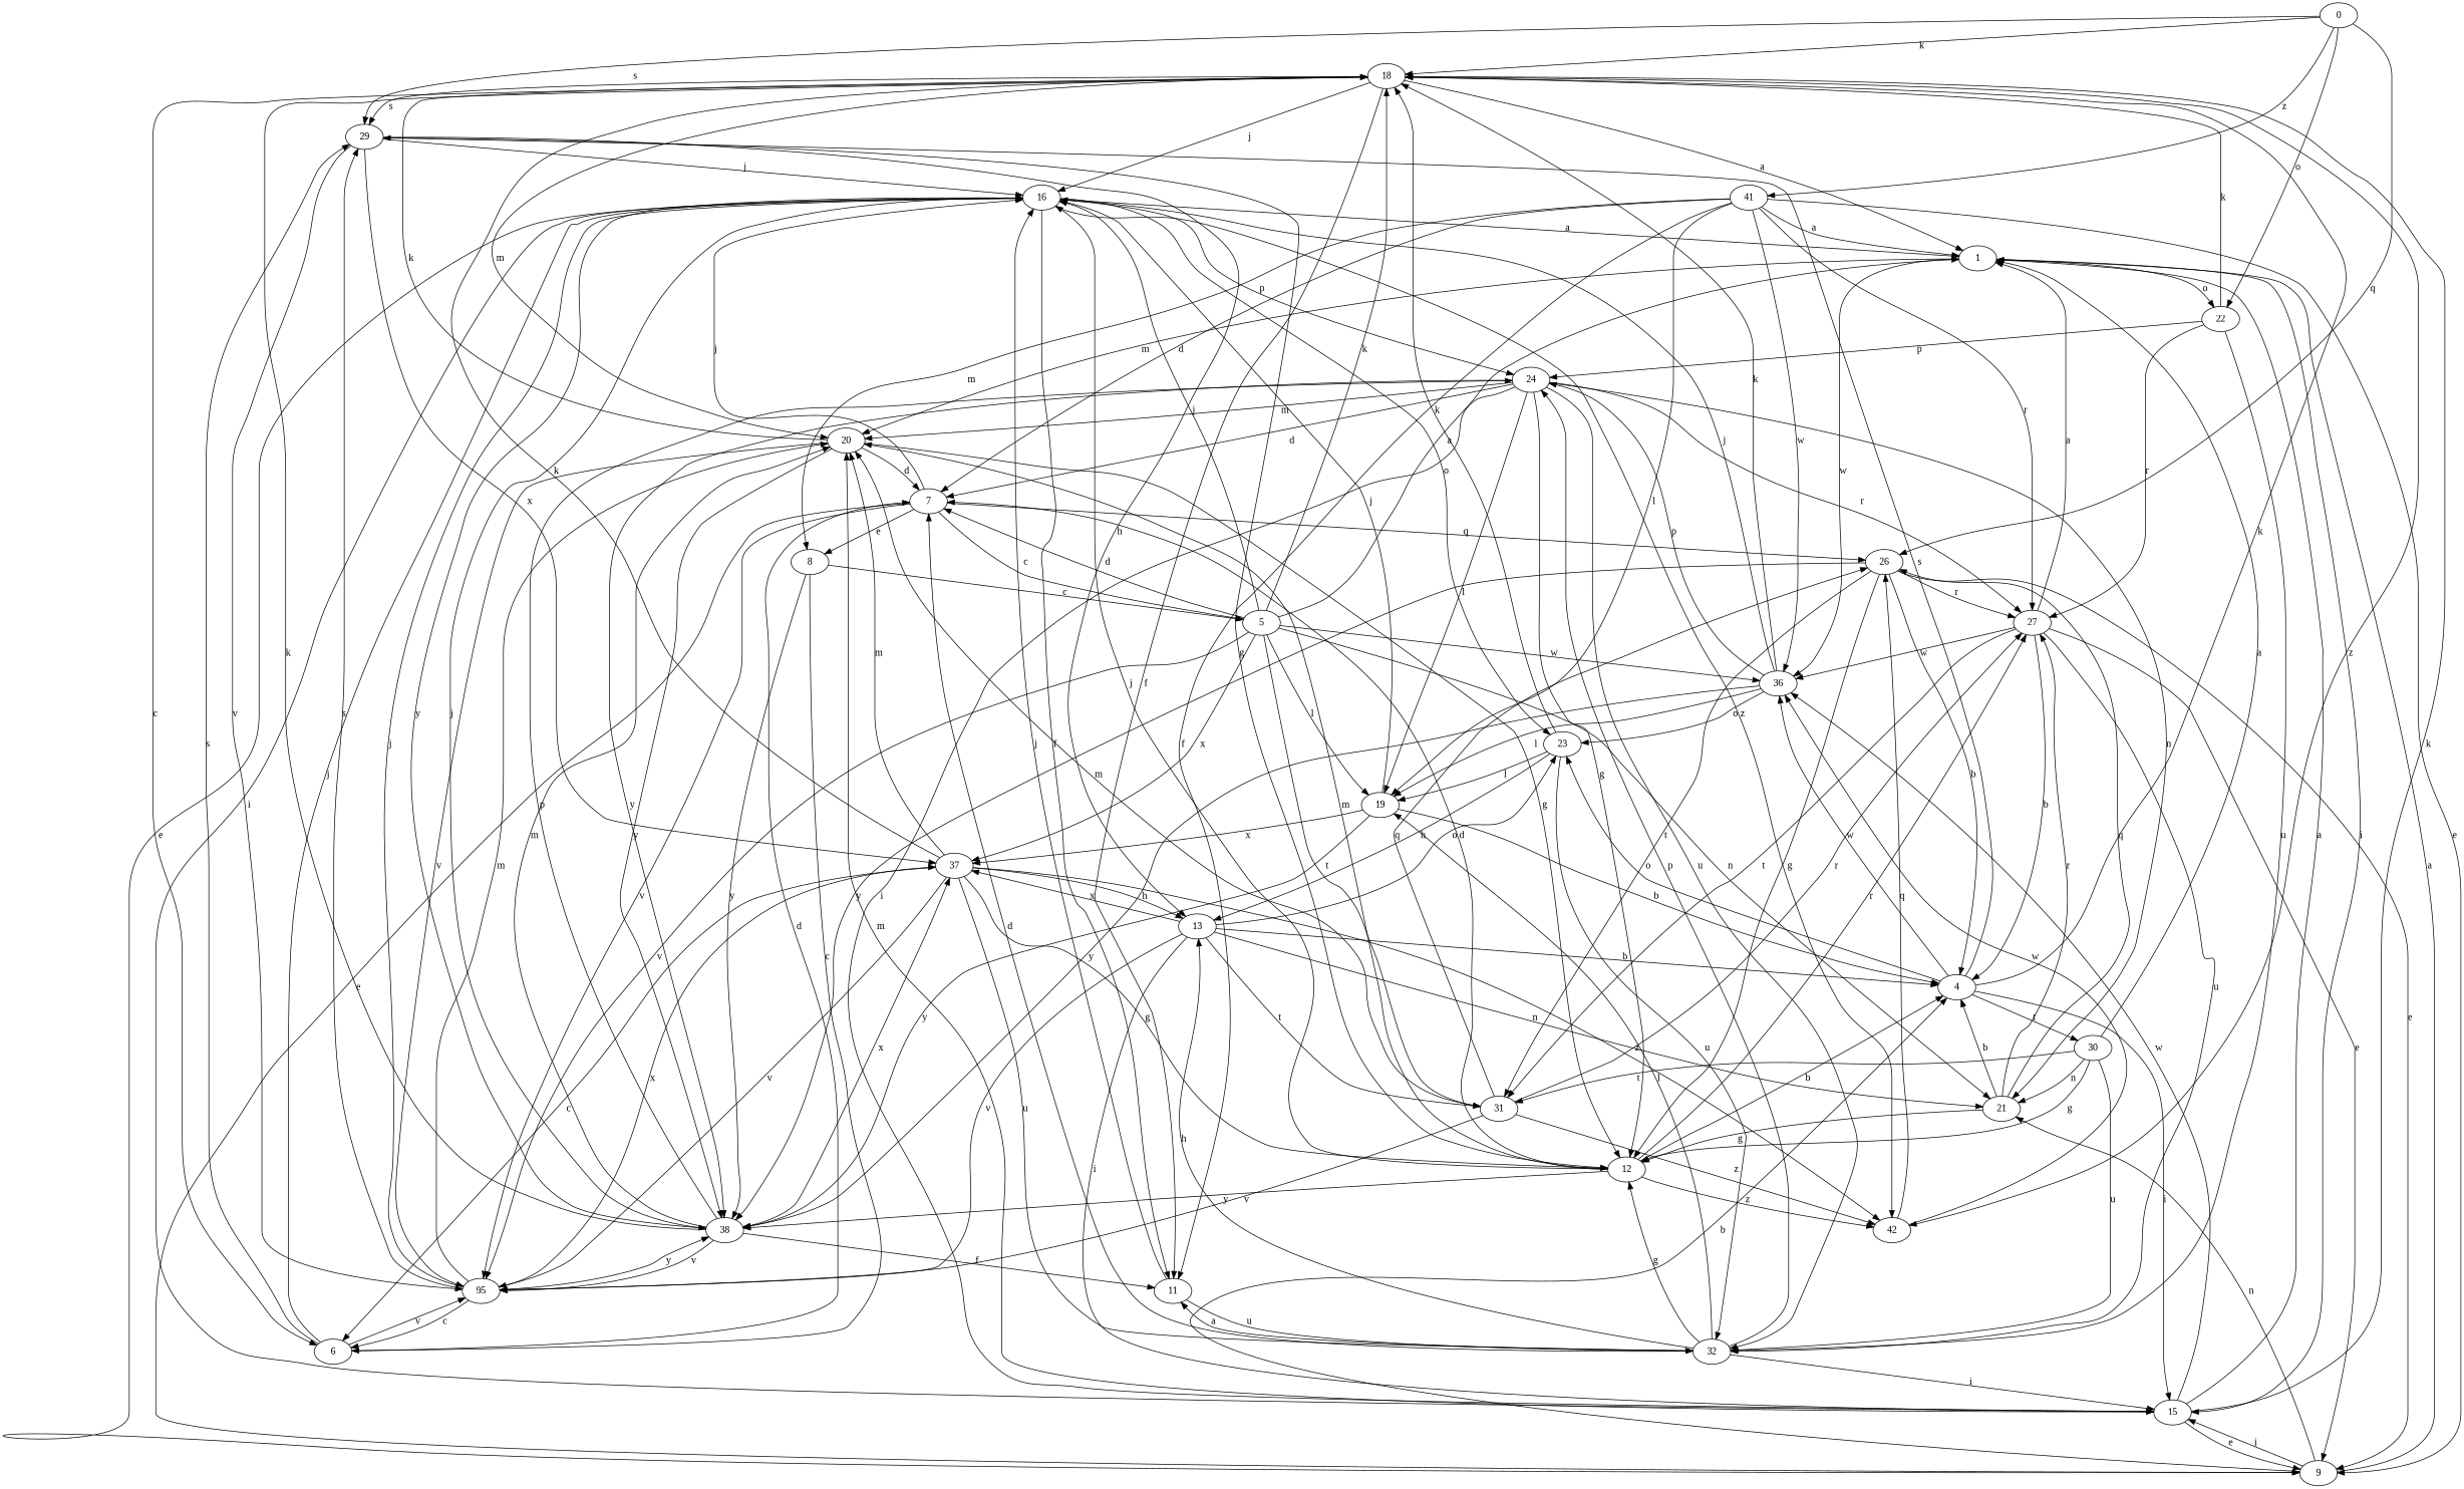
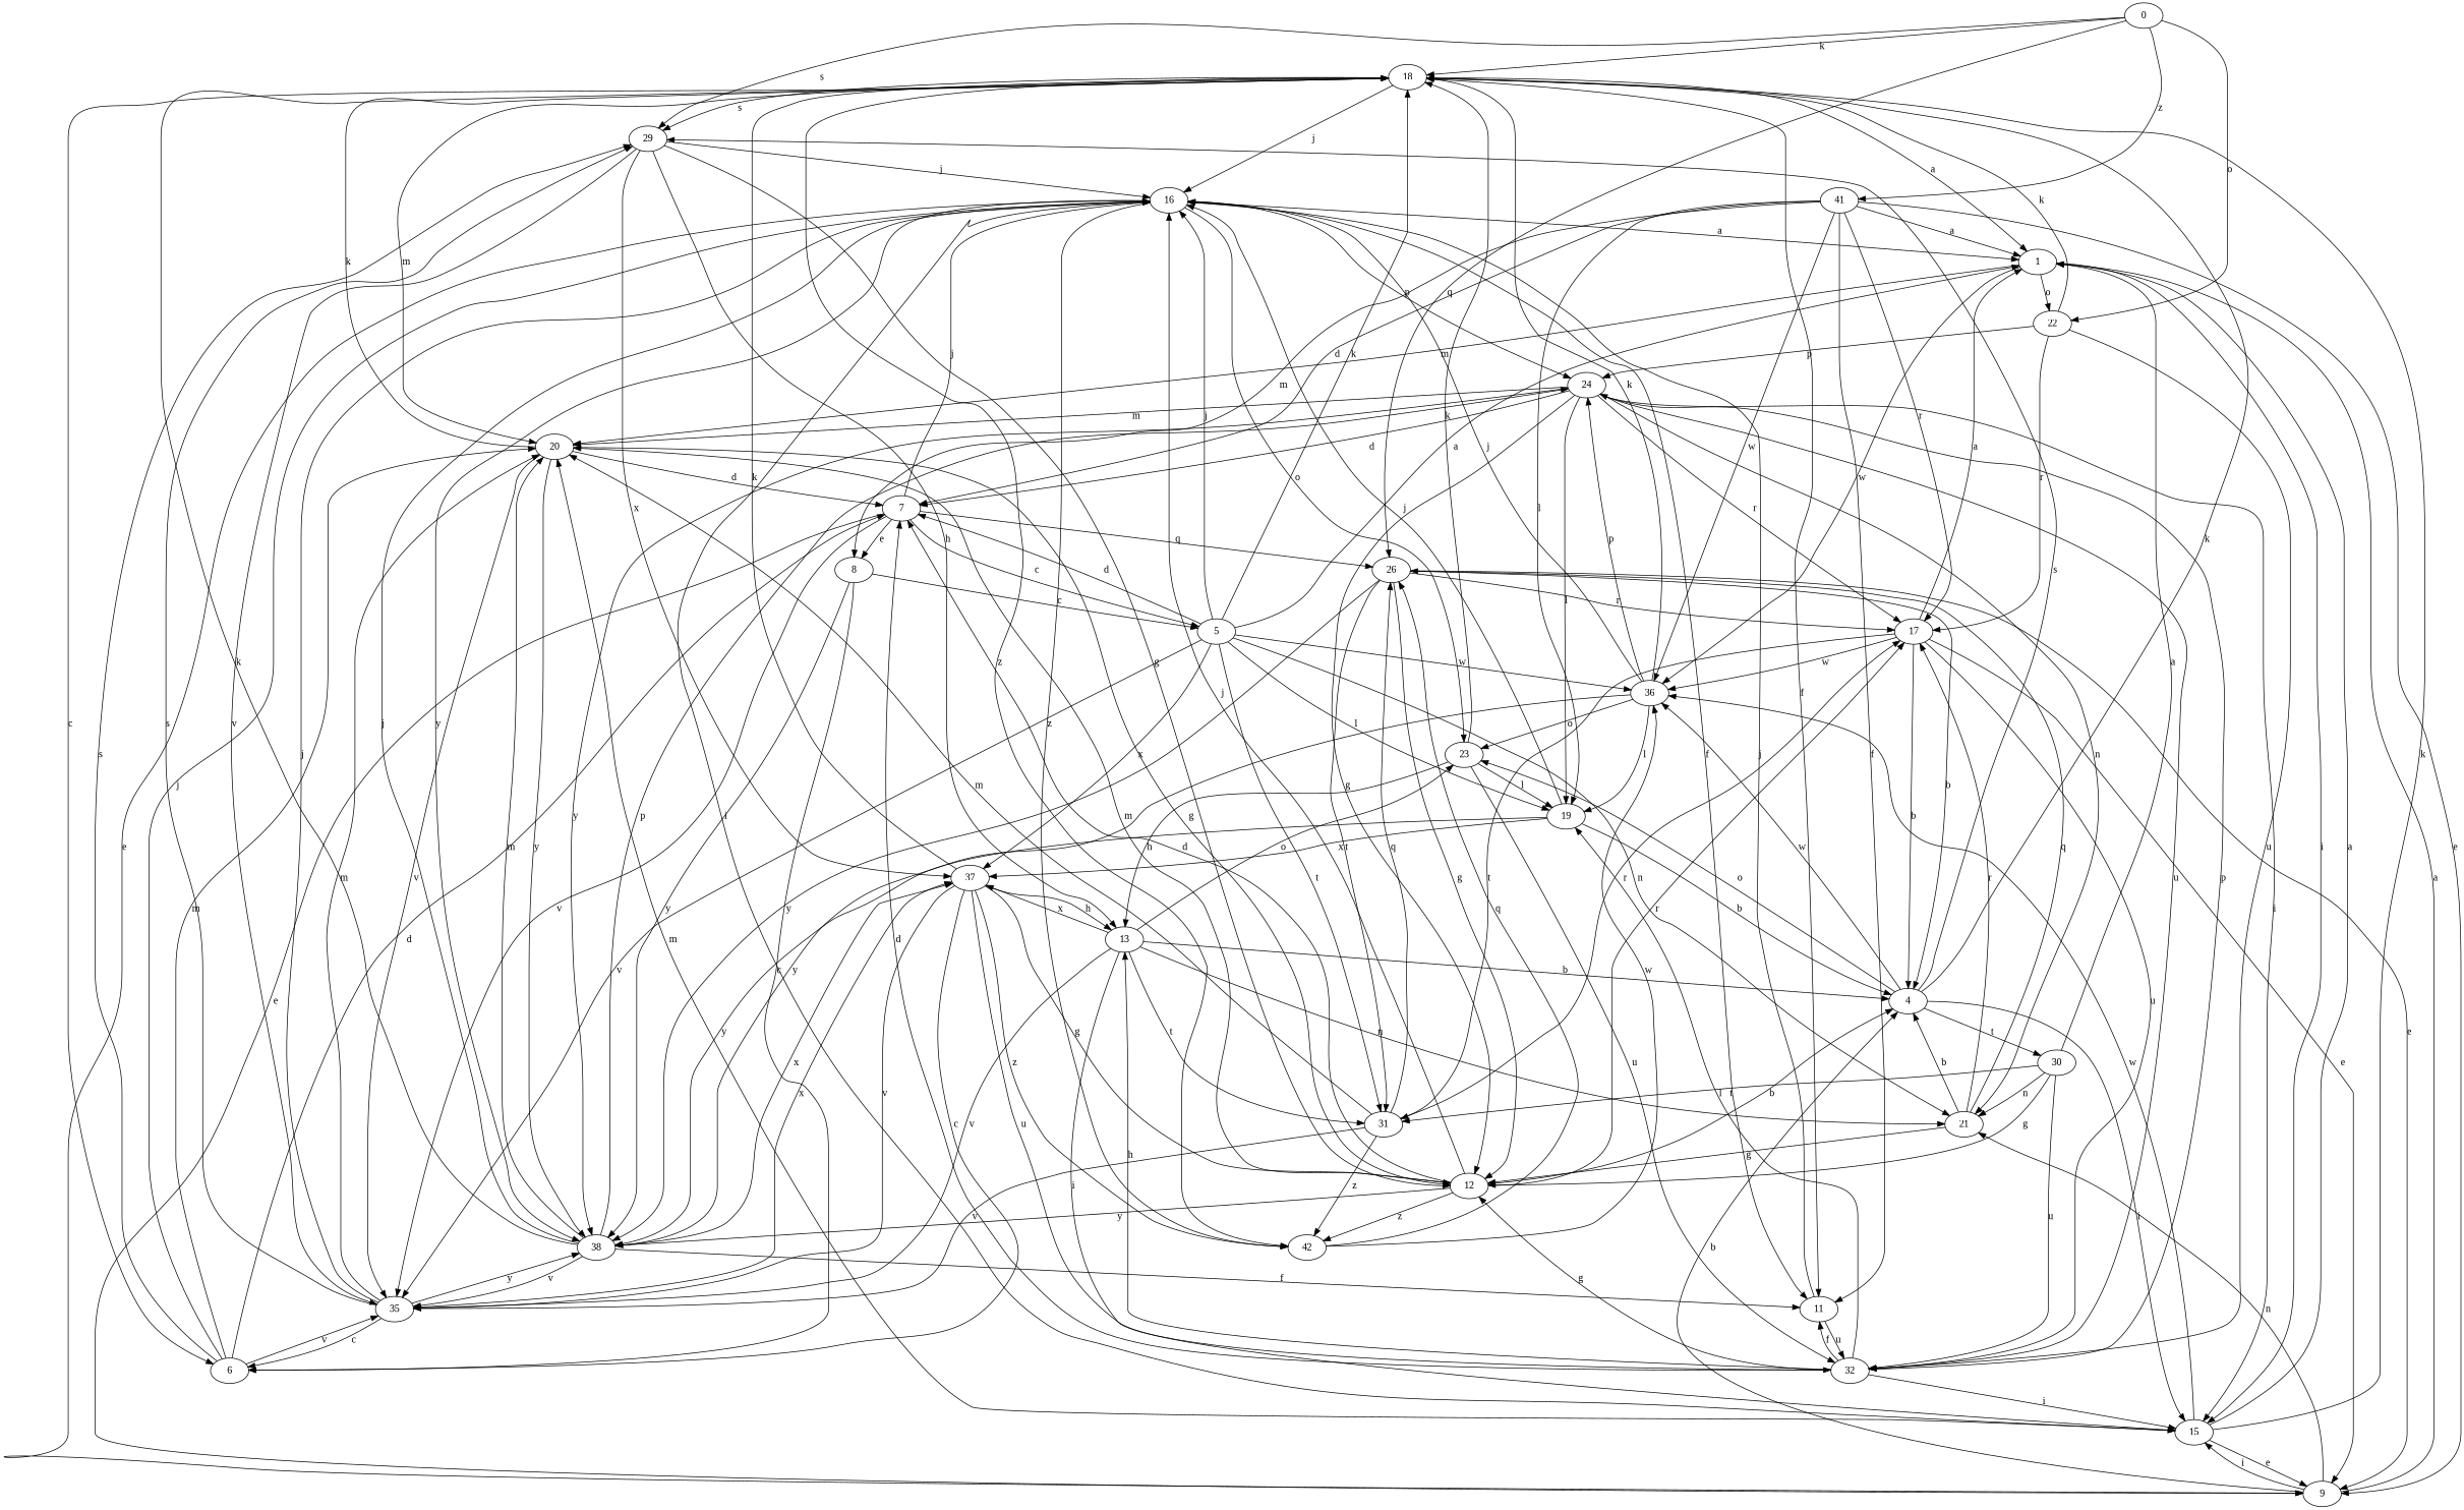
  strict digraph {
    fontname="Liberation Serif"
    node [fontname="Liberation Serif"]
    edge [fontname="Liberation Serif"]
    0
    18
    22
    26
    29
    41
    1
    20
    16
    6
    11
    42
    32
-   27
+   27 [label=17]
    24
    4
    31
    9
    38
    12
-   35 [label=95]
+   35
    37
    13
    36
    7
    19
    8
    15
    23
    30
    21
    5
    0 -> 18 [label=k]
    0 -> 22 [label=o]
    0 -> 26 [label=q]
    0 -> 29 [label=s]
    0 -> 41 [label=z]
    18 -> 29 [label=s]
    18 -> 1 [label=a]
    18 -> 20 [label=m]
    18 -> 16 [label=j]
    18 -> 6 [label=c]
    18 -> 11 [label=f]
    18 -> 42 [label=z]
    22 -> 18 [label=k]
    22 -> 32 [label=u]
    22 -> 27 [label=r]
    22 -> 24 [label=p]
    26 -> 27 [label=r]
    26 -> 4 [label=b]
    26 -> 31 [label=t]
    26 -> 9 [label=e]
    26 -> 38 [label=y]
    26 -> 12 [label=g]
    29 -> 16 [label=j]
    29 -> 12 [label=g]
    29 -> 35 [label=v]
    29 -> 37 [label=x]
    29 -> 13 [label=h]
    41 -> 1 [label=a]
    41 -> 11 [label=f]
    41 -> 27 [label=r]
    41 -> 9 [label=e]
    41 -> 36 [label=w]
    41 -> 7 [label=d]
    41 -> 19 [label=l]
    41 -> 8 [label=m]
    1 -> 22 [label=o]
    1 -> 20 [label=m]
    1 -> 36 [label=w]
    1 -> 15 [label=i]
    20 -> 18 [label=k]
    20 -> 38 [label=y]
    20 -> 12 [label=g]
    20 -> 35 [label=v]
    20 -> 7 [label=d]
    16 -> 1 [label=a]
    16 -> 11 [label=f]
    16 -> 42 [label=z]
    16 -> 24 [label=p]
    16 -> 9 [label=e]
    16 -> 38 [label=y]
    16 -> 15 [label=i]
    16 -> 23 [label=o]
    6 -> 29 [label=s]
-   37 -> 20 [label=m]
+   6 -> 20 [label=m]
    6 -> 16 [label=j]
    6 -> 35 [label=v]
    6 -> 7 [label=d]
    11 -> 16 [label=j]
    11 -> 32 [label=u]
    42 -> 26 [label=q]
    42 -> 36 [label=w]
-   32 -> 11 [label=a]
+   32 -> 11 [label=f]
    32 -> 24 [label=p]
    32 -> 12 [label=g]
    32 -> 13 [label=h]
    32 -> 7 [label=d]
    32 -> 19 [label=l]
    32 -> 15 [label=i]
    27 -> 1 [label=a]
    27 -> 32 [label=u]
    27 -> 4 [label=b]
    27 -> 31 [label=t]
    27 -> 9 [label=e]
    27 -> 36 [label=w]
    24 -> 20 [label=m]
    24 -> 32 [label=u]
    24 -> 27 [label=r]
    24 -> 38 [label=y]
    24 -> 12 [label=g]
    24 -> 7 [label=d]
    24 -> 19 [label=l]
    24 -> 15 [label=i]
    24 -> 21 [label=n]
    4 -> 18 [label=k]
    4 -> 29 [label=s]
    4 -> 36 [label=w]
    4 -> 15 [label=i]
    4 -> 23 [label=o]
    4 -> 30 [label=t]
    31 -> 26 [label=q]
    31 -> 20 [label=m]
    31 -> 42 [label=z]
    31 -> 27 [label=r]
    31 -> 35 [label=v]
    9 -> 1 [label=a]
    9 -> 4 [label=b]
    9 -> 15 [label=i]
    9 -> 21 [label=n]
    38 -> 18 [label=k]
    38 -> 20 [label=m]
    38 -> 16 [label=j]
    38 -> 11 [label=f]
    38 -> 24 [label=p]
    38 -> 35 [label=v]
    38 -> 37 [label=x]
    12 -> 20 [label=m]
    12 -> 16 [label=j]
    12 -> 42 [label=z]
    12 -> 27 [label=r]
    12 -> 4 [label=b]
    12 -> 38 [label=y]
    12 -> 7 [label=d]
    35 -> 29 [label=s]
    35 -> 20 [label=m]
    35 -> 16 [label=j]
    35 -> 6 [label=c]
    35 -> 38 [label=y]
    35 -> 37 [label=x]
    37 -> 18 [label=k]
    37 -> 6 [label=c]
    37 -> 42 [label=z]
    37 -> 32 [label=u]
    37 -> 12 [label=g]
    37 -> 35 [label=v]
    37 -> 13 [label=h]
    13 -> 4 [label=b]
    13 -> 31 [label=t]
    13 -> 35 [label=v]
    13 -> 37 [label=x]
    13 -> 15 [label=i]
    13 -> 23 [label=o]
    13 -> 21 [label=n]
    36 -> 18 [label=k]
    36 -> 16 [label=j]
    36 -> 24 [label=p]
    36 -> 38 [label=y]
    36 -> 19 [label=l]
    36 -> 23 [label=o]
    7 -> 26 [label=q]
    7 -> 16 [label=j]
    7 -> 9 [label=e]
    7 -> 35 [label=v]
    7 -> 8 [label=e]
    7 -> 5 [label=c]
    19 -> 16 [label=j]
    19 -> 4 [label=b]
    19 -> 38 [label=y]
    19 -> 37 [label=x]
    8 -> 6 [label=c]
    8 -> 38 [label=y]
    8 -> 5 [label=c]
    15 -> 18 [label=k]
    15 -> 1 [label=a]
    15 -> 20 [label=m]
    15 -> 9 [label=e]
    15 -> 36 [label=w]
    23 -> 18 [label=k]
    23 -> 32 [label=u]
    23 -> 13 [label=h]
    23 -> 19 [label=l]
    30 -> 1 [label=a]
    30 -> 32 [label=u]
    30 -> 31 [label=t]
    30 -> 12 [label=g]
    30 -> 21 [label=n]
    21 -> 26 [label=q]
    21 -> 27 [label=r]
    21 -> 4 [label=b]
    21 -> 12 [label=g]
    5 -> 18 [label=k]
    5 -> 1 [label=a]
    5 -> 16 [label=j]
    5 -> 31 [label=t]
    5 -> 35 [label=v]
    5 -> 37 [label=x]
    5 -> 36 [label=w]
    5 -> 7 [label=d]
    5 -> 19 [label=l]
    5 -> 21 [label=n]
  }
